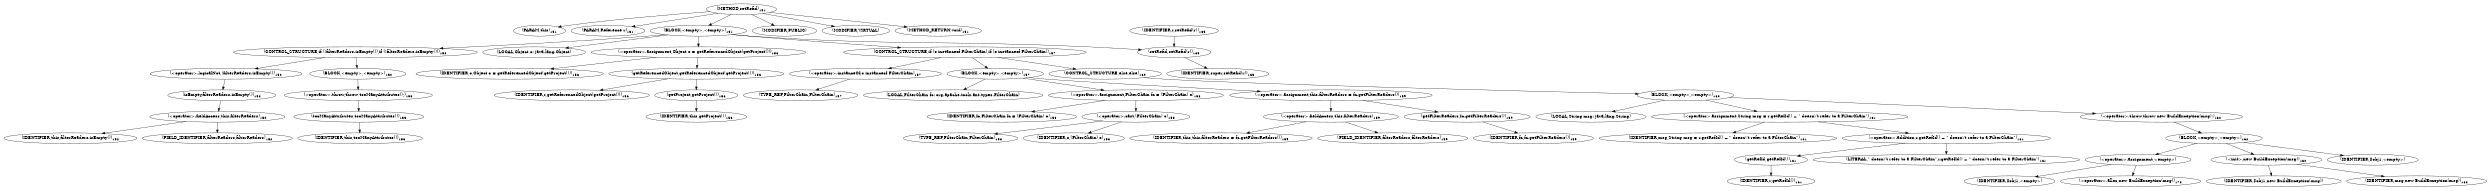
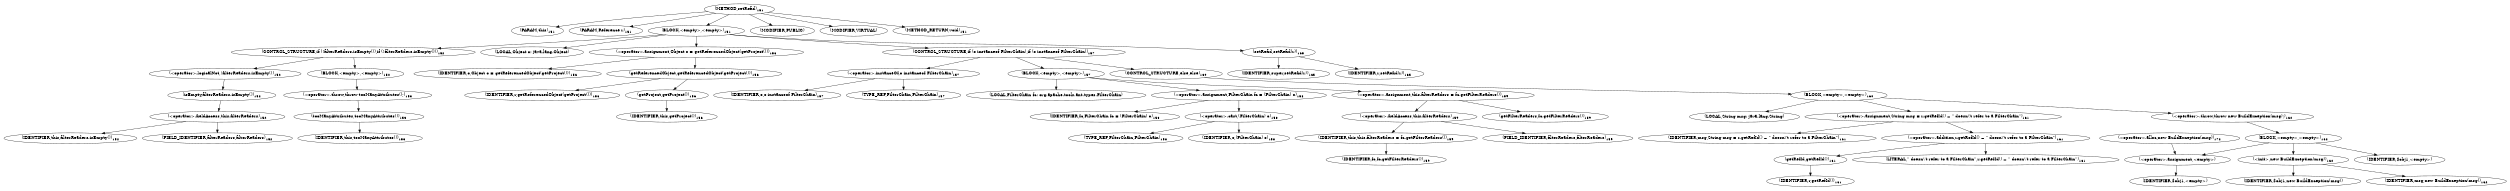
  digraph {
    n1 [label=<(METHOD,setRefid)<SUB>151</SUB>>]
    n2 [label=<(PARAM,this)<SUB>151</SUB>>]
    n3 [label=<(PARAM,Reference r)<SUB>151</SUB>>]
    n4 [label=<(BLOCK,&lt;empty&gt;,&lt;empty&gt;)<SUB>151</SUB>>]
    n5 [label=<(MODIFIER,PUBLIC)>]
    n6 [label=<(MODIFIER,VIRTUAL)>]
    n7 [label=<(METHOD_RETURN,void)<SUB>151</SUB>>]
    n8 [label=<(CONTROL_STRUCTURE,if (!filterReaders.isEmpty()),if (!filterReaders.isEmpty()))<SUB>152</SUB>>]
    n9 [label=<(LOCAL,Object o: java.lang.Object)>]
    n10 [label=<(&lt;operator&gt;.assignment,Object o = getReferencedObject(getProject()))<SUB>156</SUB>>]
    n11 [label=<(CONTROL_STRUCTURE,if (o instanceof FilterChain),if (o instanceof FilterChain))<SUB>157</SUB>>]
    n12 [label=<(setRefid,setRefid(r))<SUB>165</SUB>>]
    n13 [label=<(&lt;operator&gt;.logicalNot,!filterReaders.isEmpty())<SUB>152</SUB>>]
    n14 [label=<(BLOCK,&lt;empty&gt;,&lt;empty&gt;)<SUB>152</SUB>>]
    n15 [label=<(IDENTIFIER,o,Object o = getReferencedObject(getProject()))<SUB>156</SUB>>]
    n16 [label=<(getReferencedObject,getReferencedObject(getProject()))<SUB>156</SUB>>]
    n17 [label=<(&lt;operator&gt;.instanceOf,o instanceof FilterChain)<SUB>157</SUB>>]
    n18 [label=<(BLOCK,&lt;empty&gt;,&lt;empty&gt;)<SUB>157</SUB>>]
    n19 [label=<(CONTROL_STRUCTURE,else,else)<SUB>160</SUB>>]
    n20 [label=<(IDENTIFIER,super,setRefid(r))<SUB>165</SUB>>]
    n21 [label=<(IDENTIFIER,r,setRefid(r))<SUB>165</SUB>>]
    n22 [label=<(isEmpty,filterReaders.isEmpty())<SUB>152</SUB>>]
    n23 [label=<(&lt;operator&gt;.throw,throw tooManyAttributes();)<SUB>153</SUB>>]
    n24 [label=<(&lt;operator&gt;.fieldAccess,this.filterReaders)<SUB>152</SUB>>]
    n25 [label=<(IDENTIFIER,this,filterReaders.isEmpty())<SUB>152</SUB>>]
    n26 [label=<(FIELD_IDENTIFIER,filterReaders,filterReaders)<SUB>152</SUB>>]
    n27 [label=<(tooManyAttributes,tooManyAttributes())<SUB>153</SUB>>]
    n28 [label=<(IDENTIFIER,this,tooManyAttributes())<SUB>153</SUB>>]
    n29 [label=<(IDENTIFIER,r,getReferencedObject(getProject()))<SUB>156</SUB>>]
    n30 [label=<(getProject,getProject())<SUB>156</SUB>>]
    n31 [label=<(IDENTIFIER,this,getProject())<SUB>156</SUB>>]
+   n32 [label=<(IDENTIFIER,o,o instanceof FilterChain)<SUB>157</SUB>>]
    n33 [label=<(TYPE_REF,FilterChain,FilterChain)<SUB>157</SUB>>]
    n34 [label=<(LOCAL,FilterChain fc: org.apache.tools.ant.types.FilterChain)>]
    n35 [label=<(&lt;operator&gt;.assignment,FilterChain fc = (FilterChain) o)<SUB>158</SUB>>]
    n36 [label=<(&lt;operator&gt;.assignment,this.filterReaders = fc.getFilterReaders())<SUB>159</SUB>>]
    n37 [label=<(BLOCK,&lt;empty&gt;,&lt;empty&gt;)<SUB>160</SUB>>]
    n38 [label=<(IDENTIFIER,fc,FilterChain fc = (FilterChain) o)<SUB>158</SUB>>]
    n39 [label=<(&lt;operator&gt;.cast,(FilterChain) o)<SUB>158</SUB>>]
    n40 [label=<(&lt;operator&gt;.fieldAccess,this.filterReaders)<SUB>159</SUB>>]
    n41 [label=<(getFilterReaders,fc.getFilterReaders())<SUB>159</SUB>>]
    n42 [label=<(TYPE_REF,FilterChain,FilterChain)<SUB>158</SUB>>]
    n43 [label=<(IDENTIFIER,o,(FilterChain) o)<SUB>158</SUB>>]
    n44 [label=<(IDENTIFIER,this,this.filterReaders = fc.getFilterReaders())<SUB>159</SUB>>]
    n45 [label=<(FIELD_IDENTIFIER,filterReaders,filterReaders)<SUB>159</SUB>>]
    n46 [label=<(IDENTIFIER,fc,fc.getFilterReaders())<SUB>159</SUB>>]
    n47 [label=<(LOCAL,String msg: java.lang.String)>]
    n48 [label=<(&lt;operator&gt;.assignment,String msg = r.getRefId() + &quot; doesn\'t refer to a FilterChain&quot;)<SUB>161</SUB>>]
    n49 [label=<(&lt;operator&gt;.throw,throw new BuildException(msg);)<SUB>162</SUB>>]
    n50 [label=<(IDENTIFIER,msg,String msg = r.getRefId() + &quot; doesn\'t refer to a FilterChain&quot;)<SUB>161</SUB>>]
    n51 [label=<(&lt;operator&gt;.addition,r.getRefId() + &quot; doesn\'t refer to a FilterChain&quot;)<SUB>161</SUB>>]
    n52 [label=<(BLOCK,&lt;empty&gt;,&lt;empty&gt;)<SUB>162</SUB>>]
    n53 [label=<(getRefId,getRefId())<SUB>161</SUB>>]
    n54 [label=<(LITERAL,&quot; doesn\'t refer to a FilterChain&quot;,r.getRefId() + &quot; doesn\'t refer to a FilterChain&quot;)<SUB>161</SUB>>]
    n55 [label=<(IDENTIFIER,r,getRefId())<SUB>161</SUB>>]
    n56 [label=<(&lt;operator&gt;.assignment,&lt;empty&gt;)>]
    n57 [label=<(&lt;init&gt;,new BuildException(msg))<SUB>162</SUB>>]
    n58 [label=<(IDENTIFIER,$obj1,&lt;empty&gt;)>]
    n59 [label=<(IDENTIFIER,$obj1,&lt;empty&gt;)>]
    n60 [label=<(&lt;operator&gt;.alloc,new BuildException(msg))<SUB>172</SUB>>]
    n61 [label=<(IDENTIFIER,$obj1,new BuildException(msg))>]
    n62 [label=<(IDENTIFIER,msg,new BuildException(msg))<SUB>162</SUB>>]
    n1 -> n2
    n1 -> n3
    n1 -> n4
    n1 -> n5
    n1 -> n6
    n1 -> n7
    n4 -> n8
    n4 -> n9
    n4 -> n10
    n4 -> n11
    n4 -> n12
    n8 -> n13
    n8 -> n14
    n10 -> n15
    n10 -> n16
    n11 -> n17
    n11 -> n18
    n11 -> n19
    n12 -> n20
-   n21 -> n12
+   n12 -> n21
    n13 -> n22
    n14 -> n23
    n16 -> n29
    n16 -> n30
+   n17 -> n32
    n17 -> n33
    n18 -> n34
    n18 -> n35
    n18 -> n36
    n19 -> n37
    n22 -> n24
    n23 -> n27
    n24 -> n25
    n24 -> n26
    n27 -> n28
    n30 -> n31
    n35 -> n38
    n35 -> n39
    n36 -> n40
    n36 -> n41
    n37 -> n47
    n37 -> n48
    n37 -> n49
    n39 -> n42
    n39 -> n43
    n40 -> n44
    n40 -> n45
-   n41 -> n46
+   n44 -> n46
    n48 -> n50
    n48 -> n51
    n49 -> n52
    n51 -> n53
    n51 -> n54
    n52 -> n56
    n52 -> n57
    n52 -> n58
    n53 -> n55
    n56 -> n59
-   n56 -> n60
+   n60 -> n56
    n57 -> n61
    n57 -> n62
  }
